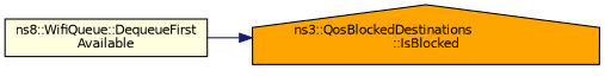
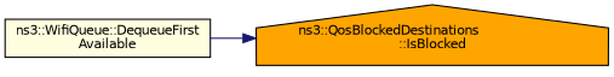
  digraph {
    rankdir=LR
    node [color=black fontname=Helvetica fontsize=10 style=filled]
-   n1 [fillcolor=lightyellow fontcolor=black height=0.2 label="ns8::WifiQueue::DequeueFirst\lAvailable" shape=box width=0.4]
+   n1 [fillcolor=lightyellow fontcolor=black height=0.2 label="ns3::WifiQueue::DequeueFirst\lAvailable" shape=box width=0.4]
    n2 [fillcolor=orange height=0.2 label="ns3::QosBlockedDestinations\l::IsBlocked" shape=house width=0.4]
    n1 -> n2 [color=midnightblue fontname=Helvetica fontsize=10 labelfontname=Helvetica labelfontsize=10 style=solid]
  }
